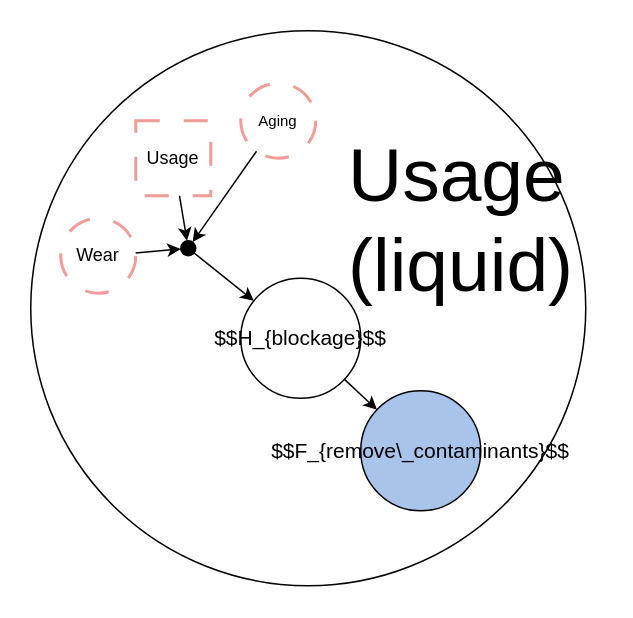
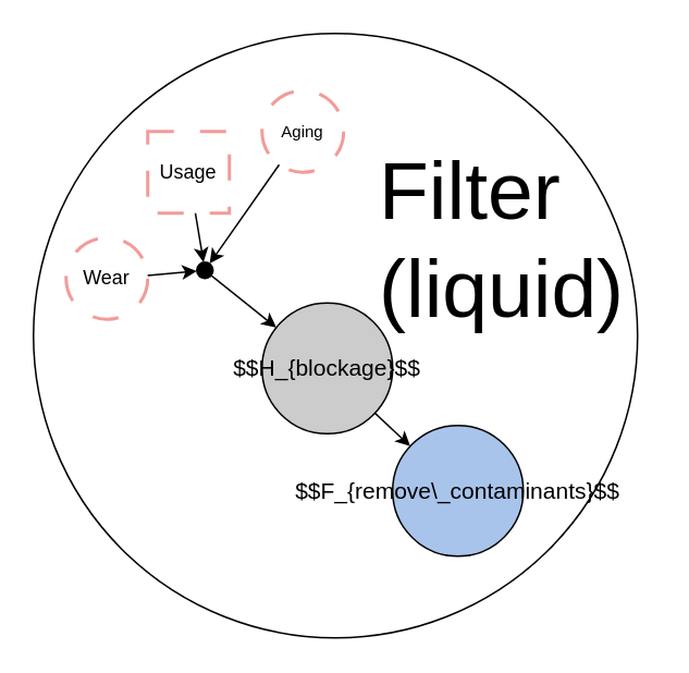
  <mxCell id="0" />
  <mxCell id="1" parent="0" />
  <mxCell id="2" value="" style="ellipse;whiteSpace=wrap;html=1;strokeColor=#000000;" vertex="1" parent="1"><mxGeometry x="20" y="20" width="370" height="370" as="geometry" /></mxCell>
- <mxCell id="3" value="&lt;div&gt;Usage (liquid)&lt;/div&gt;&lt;div&gt;&lt;br&gt;&lt;/div&gt;" style="text;whiteSpace=wrap;html=1;fillColor=none;fontSize=50;" vertex="1" parent="1"><mxGeometry x="230" y="80" width="170" height="40" as="geometry" /></mxCell>
+ <mxCell id="3" value="&lt;div&gt;Filter (liquid)&lt;/div&gt;&lt;div&gt;&lt;br&gt;&lt;/div&gt;" style="text;whiteSpace=wrap;html=1;fillColor=none;fontSize=50;" vertex="1" parent="1"><mxGeometry x="230" y="80" width="170" height="40" as="geometry" /></mxCell>
  <mxCell id="4" value="&lt;font style=&quot;font-size: 10px;&quot;&gt;Aging&lt;/font&gt;" style="ellipse;whiteSpace=wrap;html=1;aspect=fixed;fillColor=#FFFFFF;strokeColor=#F19C99;strokeWidth=2;dashed=1;dashPattern=8 8;" vertex="1" parent="1"><mxGeometry x="160" y="55" width="50" height="50" as="geometry" /></mxCell>
  <mxCell id="5" value="" style="endArrow=classic;html=1;rounded=0;" edge="1" parent="1" source="4" target="11"><mxGeometry width="50" height="50" relative="1" as="geometry"><mxPoint x="70" y="310" as="sourcePoint" /><mxPoint x="120" y="260" as="targetPoint" /></mxGeometry></mxCell>
  <mxCell id="6" value="Wear" style="ellipse;whiteSpace=wrap;html=1;aspect=fixed;fillColor=#FFFFFF;strokeColor=#F19C99;strokeWidth=2;dashed=1;dashPattern=8 8;" vertex="1" parent="1"><mxGeometry x="40" y="145" width="50" height="50" as="geometry" /></mxCell>
  <mxCell id="7" value="" style="endArrow=classic;html=1;rounded=0;" edge="1" parent="1" source="6" target="11"><mxGeometry width="50" height="50" relative="1" as="geometry"><mxPoint x="78" y="215" as="sourcePoint" /><mxPoint x="123" y="234" as="targetPoint" /></mxGeometry></mxCell>
  <mxCell id="8" value="&lt;font style=&quot;font-size: 14px;&quot;&gt;$$F_{remove\_contaminants}$$&lt;/font&gt;" style="ellipse;whiteSpace=wrap;html=1;aspect=fixed;fillColor=#A9C4EB;" vertex="1" parent="1"><mxGeometry x="240" y="260" width="80" height="80" as="geometry" /></mxCell>
- <mxCell id="9" value="&lt;font style=&quot;font-size: 14px;&quot;&gt;$$H_{blockage}$$&lt;/font&gt;" style="ellipse;whiteSpace=wrap;html=1;aspect=fixed;fillColor=#ffffff;" vertex="1" parent="1"><mxGeometry x="160" y="185" width="80" height="80" as="geometry" /></mxCell>
+ <mxCell id="9" value="&lt;font style=&quot;font-size: 14px;&quot;&gt;$$H_{blockage}$$&lt;/font&gt;" style="ellipse;whiteSpace=wrap;html=1;aspect=fixed;fillColor=#CCCCCC;" vertex="1" parent="1"><mxGeometry x="160" y="185" width="80" height="80" as="geometry" /></mxCell>
  <mxCell id="10" value="" style="endArrow=classic;html=1;rounded=0;" edge="1" parent="1" source="9" target="8"><mxGeometry width="50" height="50" relative="1" as="geometry"><mxPoint x="135" y="271" as="sourcePoint" /><mxPoint x="241.726" y="261.221" as="targetPoint" /></mxGeometry></mxCell>
  <mxCell id="11" value="" style="ellipse;whiteSpace=wrap;html=1;aspect=fixed;fillColor=#000000;strokeColor=#000000;" vertex="1" parent="1"><mxGeometry x="120" y="160" width="10" height="10" as="geometry" /></mxCell>
  <mxCell id="12" value="" style="endArrow=classic;html=1;rounded=0;" edge="1" parent="1" source="11" target="9"><mxGeometry width="50" height="50" relative="1" as="geometry"><mxPoint x="137" y="119" as="sourcePoint" /><mxPoint x="117" y="180" as="targetPoint" /></mxGeometry></mxCell>
  <mxCell id="13" value="Usage" style="whiteSpace=wrap;html=1;aspect=fixed;fillColor=#FFFFFF;strokeColor=#F19C99;strokeWidth=2;dashed=1;dashPattern=8 8;rounded=0;" vertex="1" parent="1"><mxGeometry x="90" y="80" width="50" height="50" as="geometry" /></mxCell>
  <mxCell id="14" value="" style="endArrow=classic;html=1;rounded=0;" edge="1" parent="1" source="13" target="11"><mxGeometry width="50" height="50" relative="1" as="geometry"><mxPoint x="178" y="128" as="sourcePoint" /><mxPoint x="125" y="165" as="targetPoint" /></mxGeometry></mxCell>
